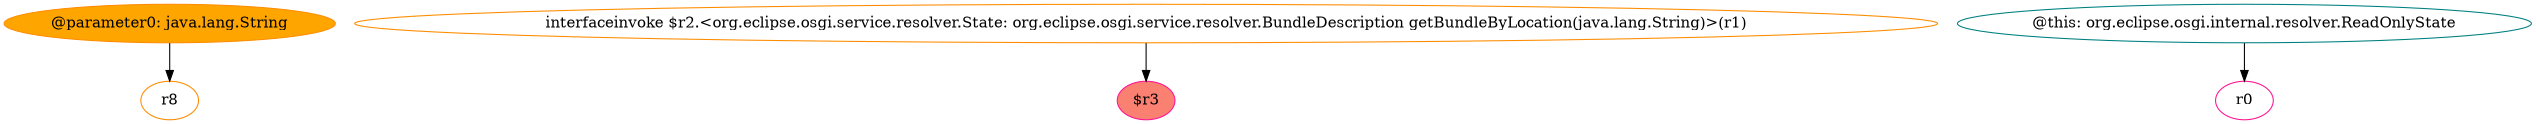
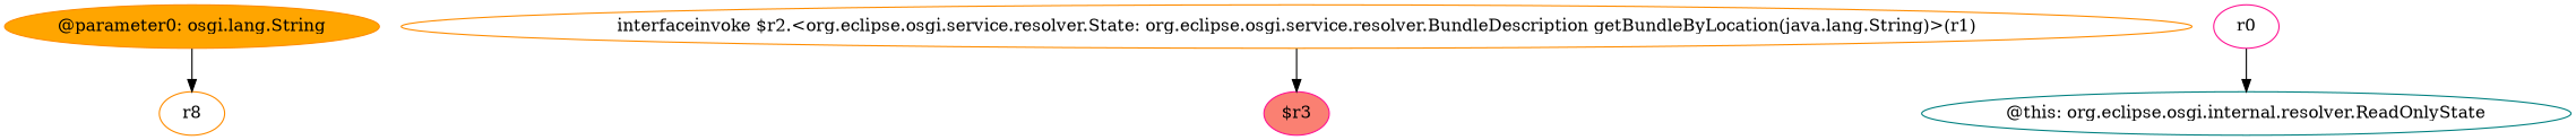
  digraph {
    node [color=darkorange fillcolor=white style=filled]
-   n1 [fillcolor=orange label="@parameter0: java.lang.String"]
+   n1 [fillcolor=orange label="@parameter0: osgi.lang.String"]
    n2 [label=r8]
    n3 [label="interfaceinvoke $r2.<org.eclipse.osgi.service.resolver.State: org.eclipse.osgi.service.resolver.BundleDescription getBundleByLocation(java.lang.String)>(r1)"]
    n4 [color=deeppink fillcolor=salmon label="$r3"]
    n5 [color=teal label="@this: org.eclipse.osgi.internal.resolver.ReadOnlyState"]
    n6 [color=deeppink label=r0]
    n1 -> n2
    n3 -> n4
-   n5 -> n6
+   n6 -> n5
  }
